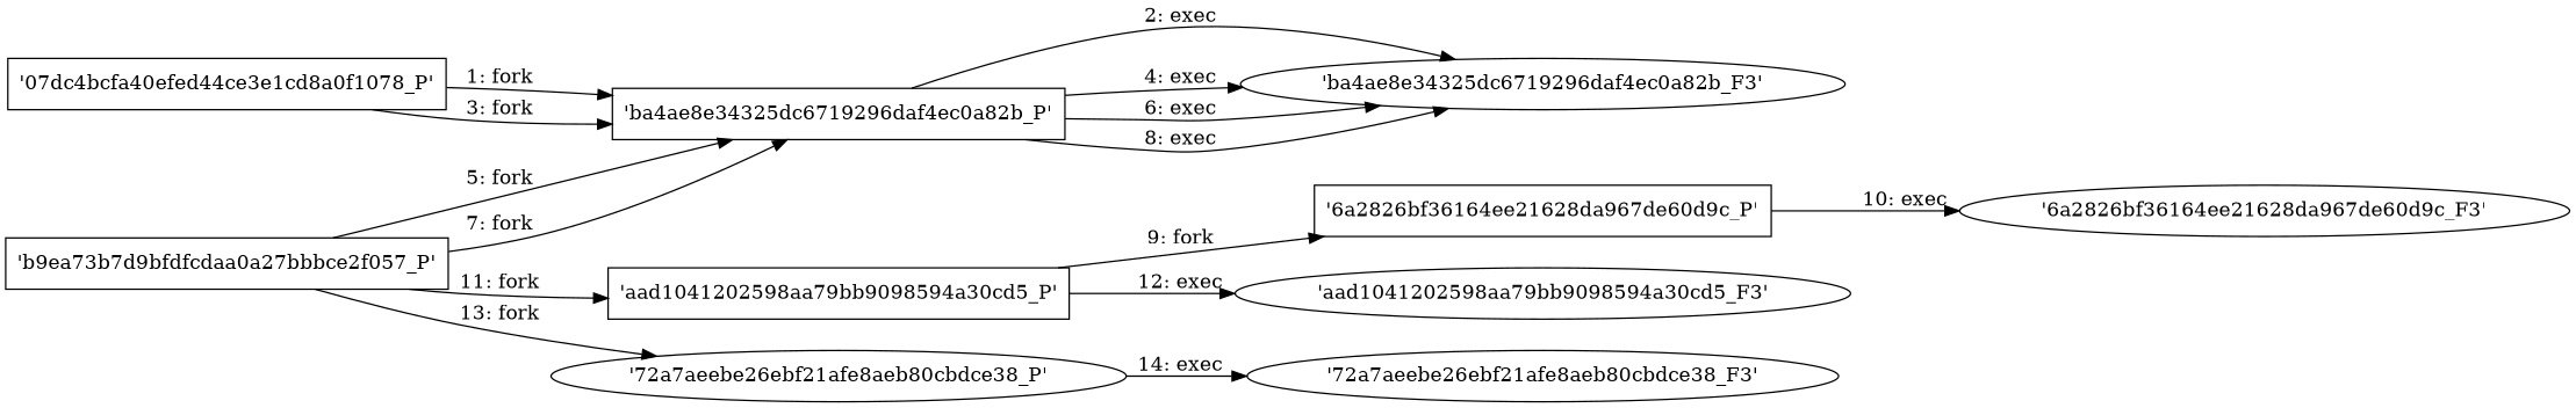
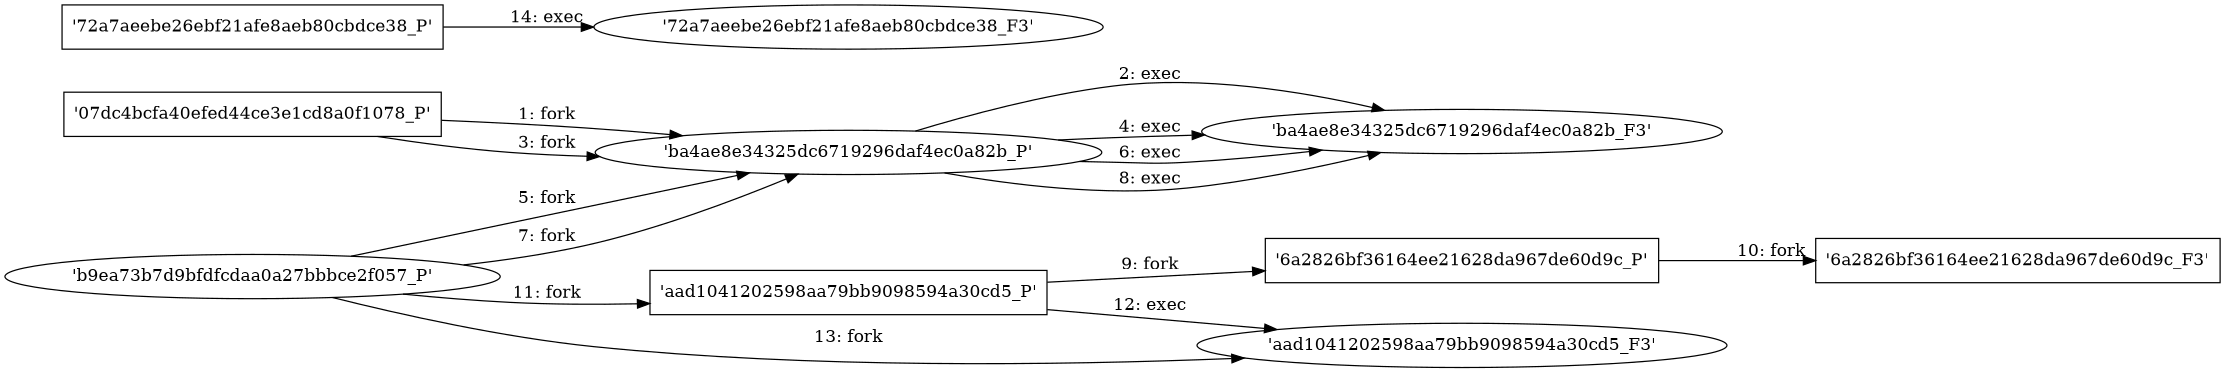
  digraph {
    engine=neato
    fixedsize=false
    fontsize=10
    nodesep=0.3
    rankdir=LR
    ranksep=0
    splines=true
    node [node_type=Process shape=box]
    "'07dc4bcfa40efed44ce3e1cd8a0f1078_P'"
-   "'ba4ae8e34325dc6719296daf4ec0a82b_P'"
+   "'ba4ae8e34325dc6719296daf4ec0a82b_P'" [shape=ellipse]
    "'ba4ae8e34325dc6719296daf4ec0a82b_F3'" [node_type=File shape=ellipse]
-   "'b9ea73b7d9bfdfcdaa0a27bbbce2f057_P'"
+   "'b9ea73b7d9bfdfcdaa0a27bbbce2f057_P'" [shape=ellipse]
    "'aad1041202598aa79bb9098594a30cd5_P'"
-   "'72a7aeebe26ebf21afe8aeb80cbdce38_P'" [shape=ellipse]
-   "'6a2826bf36164ee21628da967de60d9c_F3'" [node_type=File shape=ellipse]
+   "'72a7aeebe26ebf21afe8aeb80cbdce38_P'"
+   "'6a2826bf36164ee21628da967de60d9c_F3'" [node_type=File]
    "'6a2826bf36164ee21628da967de60d9c_P'"
    "'aad1041202598aa79bb9098594a30cd5_F3'" [node_type=File shape=ellipse]
    "'72a7aeebe26ebf21afe8aeb80cbdce38_F3'" [node_type=File shape=ellipse]
    "'07dc4bcfa40efed44ce3e1cd8a0f1078_P'" -> "'ba4ae8e34325dc6719296daf4ec0a82b_P'" [label="1: fork"]
    "'07dc4bcfa40efed44ce3e1cd8a0f1078_P'" -> "'ba4ae8e34325dc6719296daf4ec0a82b_P'" [label="3: fork"]
    "'ba4ae8e34325dc6719296daf4ec0a82b_P'" -> "'ba4ae8e34325dc6719296daf4ec0a82b_F3'" [label="2: exec"]
    "'ba4ae8e34325dc6719296daf4ec0a82b_P'" -> "'ba4ae8e34325dc6719296daf4ec0a82b_F3'" [label="4: exec"]
    "'ba4ae8e34325dc6719296daf4ec0a82b_P'" -> "'ba4ae8e34325dc6719296daf4ec0a82b_F3'" [label="6: exec"]
    "'ba4ae8e34325dc6719296daf4ec0a82b_P'" -> "'ba4ae8e34325dc6719296daf4ec0a82b_F3'" [label="8: exec"]
    "'b9ea73b7d9bfdfcdaa0a27bbbce2f057_P'" -> "'ba4ae8e34325dc6719296daf4ec0a82b_P'" [label="5: fork"]
    "'b9ea73b7d9bfdfcdaa0a27bbbce2f057_P'" -> "'ba4ae8e34325dc6719296daf4ec0a82b_P'" [label="7: fork"]
    "'b9ea73b7d9bfdfcdaa0a27bbbce2f057_P'" -> "'aad1041202598aa79bb9098594a30cd5_P'" [label="11: fork"]
-   "'b9ea73b7d9bfdfcdaa0a27bbbce2f057_P'" -> "'72a7aeebe26ebf21afe8aeb80cbdce38_P'" [label="13: fork"]
+   "'b9ea73b7d9bfdfcdaa0a27bbbce2f057_P'" -> "'aad1041202598aa79bb9098594a30cd5_F3'" [label="13: fork"]
    "'aad1041202598aa79bb9098594a30cd5_P'" -> "'6a2826bf36164ee21628da967de60d9c_P'" [label="9: fork"]
    "'aad1041202598aa79bb9098594a30cd5_P'" -> "'aad1041202598aa79bb9098594a30cd5_F3'" [label="12: exec"]
    "'72a7aeebe26ebf21afe8aeb80cbdce38_P'" -> "'72a7aeebe26ebf21afe8aeb80cbdce38_F3'" [label="14: exec"]
-   "'6a2826bf36164ee21628da967de60d9c_P'" -> "'6a2826bf36164ee21628da967de60d9c_F3'" [label="10: exec"]
+   "'6a2826bf36164ee21628da967de60d9c_P'" -> "'6a2826bf36164ee21628da967de60d9c_F3'" [label="10: fork"]
  }
